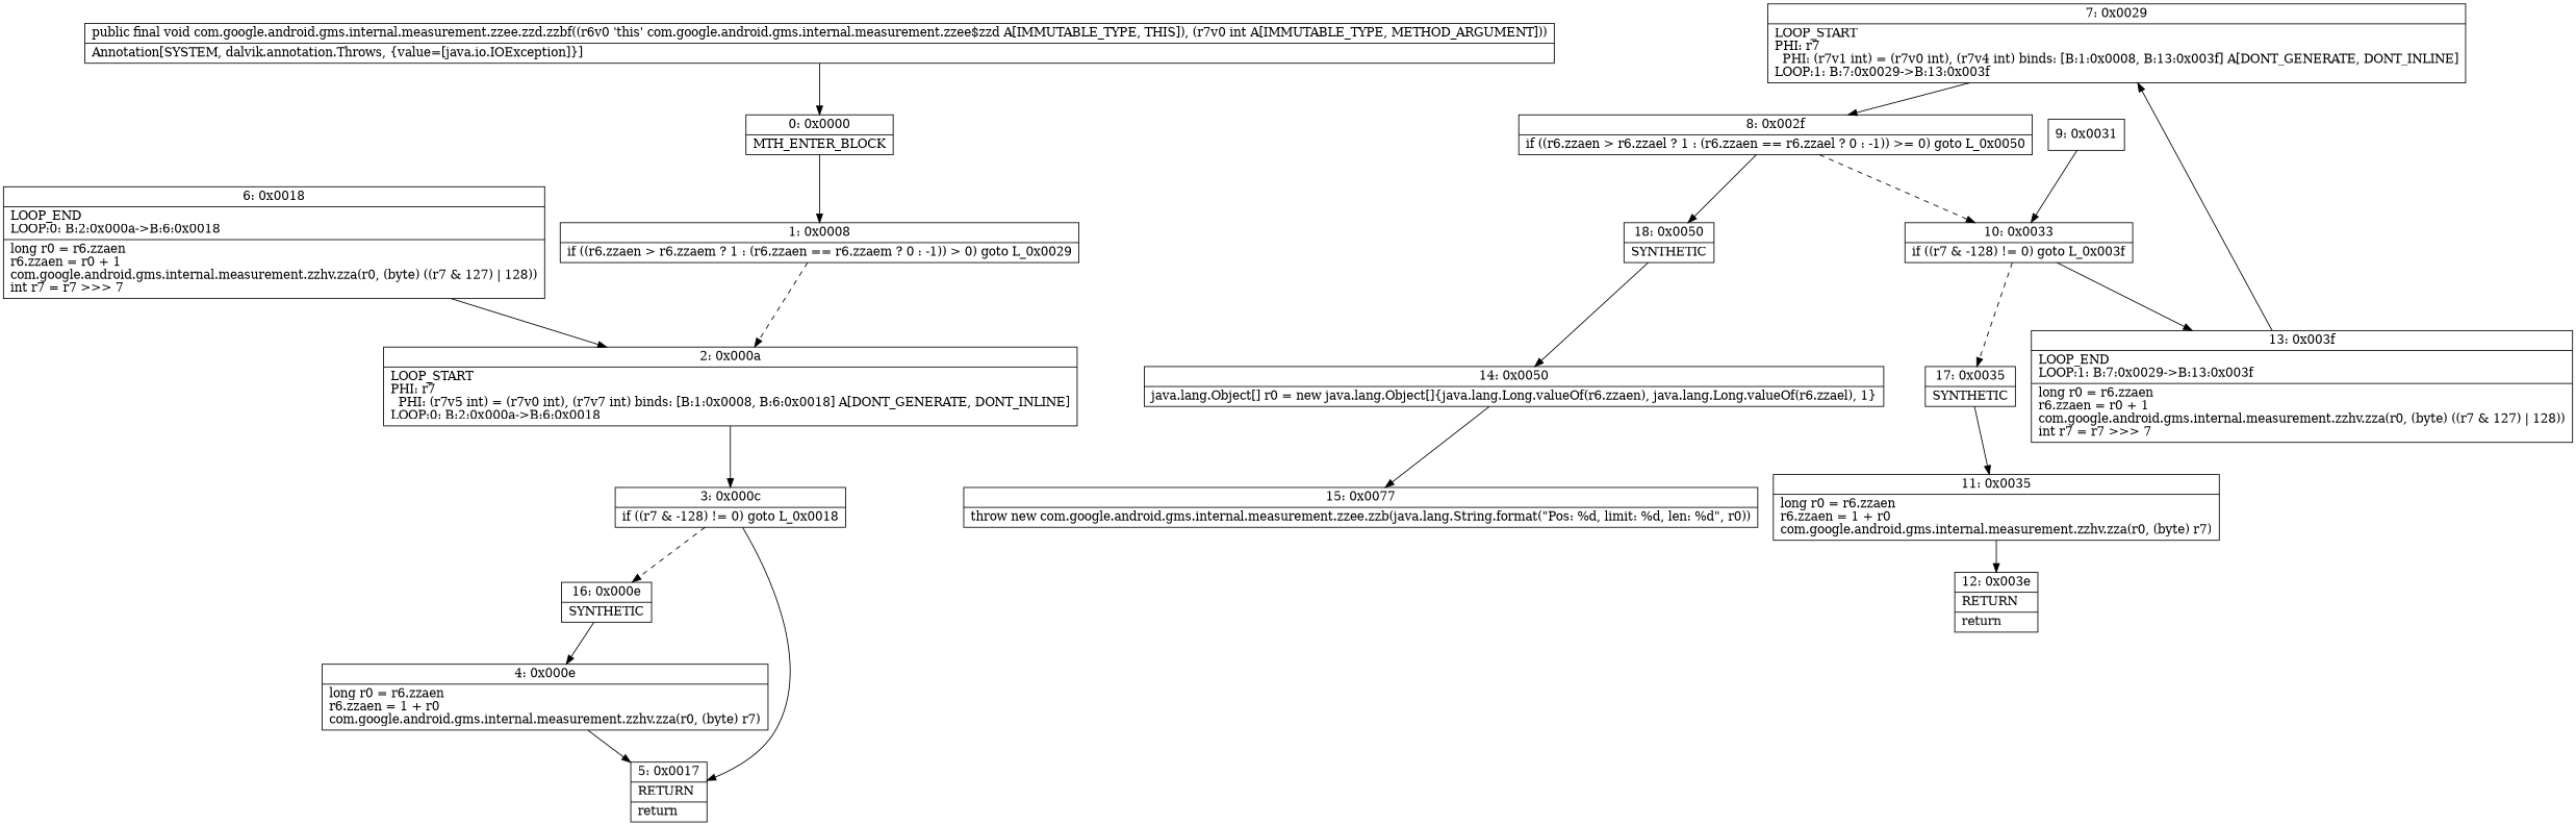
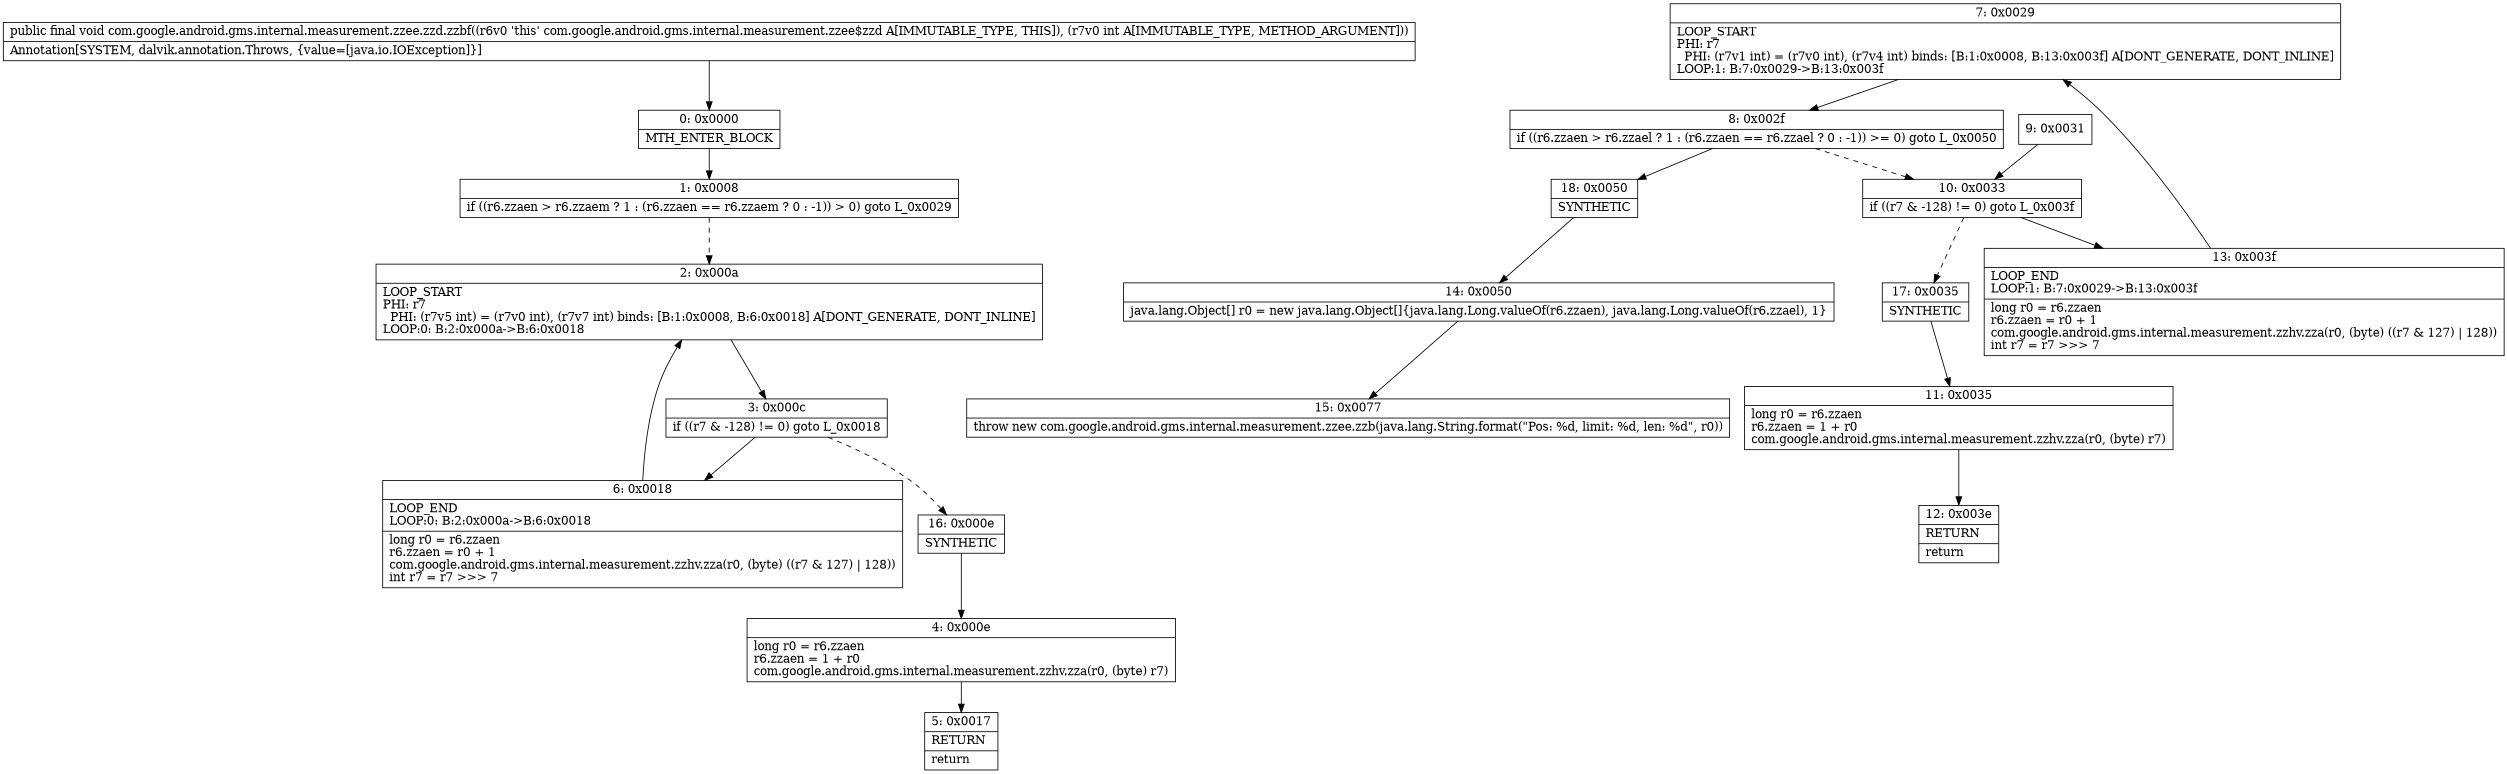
  digraph {
    node [shape=record]
    n1 [label="{0\:\ 0x0000|MTH_ENTER_BLOCK\l}"]
    n2 [label="{1\:\ 0x0008|if ((r6.zzaen \> r6.zzaem ? 1 : (r6.zzaen == r6.zzaem ? 0 : \-1)) \> 0) goto L_0x0029\l}"]
    n3 [label="{2\:\ 0x000a|LOOP_START\lPHI: r7 \l  PHI: (r7v5 int) = (r7v0 int), (r7v7 int) binds: [B:1:0x0008, B:6:0x0018] A[DONT_GENERATE, DONT_INLINE]\lLOOP:0: B:2:0x000a\-\>B:6:0x0018\l}"]
    n4 [label="{3\:\ 0x000c|if ((r7 & \-128) != 0) goto L_0x0018\l}"]
    n5 [label="{7\:\ 0x0029|LOOP_START\lPHI: r7 \l  PHI: (r7v1 int) = (r7v0 int), (r7v4 int) binds: [B:1:0x0008, B:13:0x003f] A[DONT_GENERATE, DONT_INLINE]\lLOOP:1: B:7:0x0029\-\>B:13:0x003f\l}"]
    n6 [label="{8\:\ 0x002f|if ((r6.zzaen \> r6.zzael ? 1 : (r6.zzaen == r6.zzael ? 0 : \-1)) \>= 0) goto L_0x0050\l}"]
    n7 [label="{6\:\ 0x0018|LOOP_END\lLOOP:0: B:2:0x000a\-\>B:6:0x0018\l|long r0 = r6.zzaen\lr6.zzaen = r0 + 1\lcom.google.android.gms.internal.measurement.zzhv.zza(r0, (byte) ((r7 & 127) \| 128))\lint r7 = r7 \>\>\> 7\l}"]
    n8 [label="{16\:\ 0x000e|SYNTHETIC\l}"]
    n9 [label="{4\:\ 0x000e|long r0 = r6.zzaen\lr6.zzaen = 1 + r0\lcom.google.android.gms.internal.measurement.zzhv.zza(r0, (byte) r7)\l}"]
    n10 [label="{5\:\ 0x0017|RETURN\l|return\l}"]
    n11 [label="{18\:\ 0x0050|SYNTHETIC\l}"]
    n12 [label="{10\:\ 0x0033|if ((r7 & \-128) != 0) goto L_0x003f\l}"]
    n13 [label="{9\:\ 0x0031}"]
    n14 [label="{14\:\ 0x0050|java.lang.Object[] r0 = new java.lang.Object[]\{java.lang.Long.valueOf(r6.zzaen), java.lang.Long.valueOf(r6.zzael), 1\}\l}"]
    n15 [label="{13\:\ 0x003f|LOOP_END\lLOOP:1: B:7:0x0029\-\>B:13:0x003f\l|long r0 = r6.zzaen\lr6.zzaen = r0 + 1\lcom.google.android.gms.internal.measurement.zzhv.zza(r0, (byte) ((r7 & 127) \| 128))\lint r7 = r7 \>\>\> 7\l}"]
    n16 [label="{17\:\ 0x0035|SYNTHETIC\l}"]
    n17 [label="{11\:\ 0x0035|long r0 = r6.zzaen\lr6.zzaen = 1 + r0\lcom.google.android.gms.internal.measurement.zzhv.zza(r0, (byte) r7)\l}"]
    n18 [label="{12\:\ 0x003e|RETURN\l|return\l}"]
    n19 [label="{15\:\ 0x0077|throw new com.google.android.gms.internal.measurement.zzee.zzb(java.lang.String.format(\"Pos: %d, limit: %d, len: %d\", r0))\l}"]
    n20 [label="{public final void com.google.android.gms.internal.measurement.zzee.zzd.zzbf((r6v0 'this' com.google.android.gms.internal.measurement.zzee$zzd A[IMMUTABLE_TYPE, THIS]), (r7v0 int A[IMMUTABLE_TYPE, METHOD_ARGUMENT]))  | Annotation[SYSTEM, dalvik.annotation.Throws, \{value=[java.io.IOException]\}]\l}"]
    n1 -> n2
    n2 -> n3 [style=dashed]
    n3 -> n4
-   n4 -> n10
+   n4 -> n7
    n4 -> n8 [style=dashed]
    n5 -> n6
    n6 -> n11
    n6 -> n12 [style=dashed]
    n7 -> n3
    n8 -> n9
    n9 -> n10
    n11 -> n14
    n12 -> n15
    n12 -> n16 [style=dashed]
    n13 -> n12
    n14 -> n19
    n15 -> n5
    n16 -> n17
    n17 -> n18
    n20 -> n1
  }
